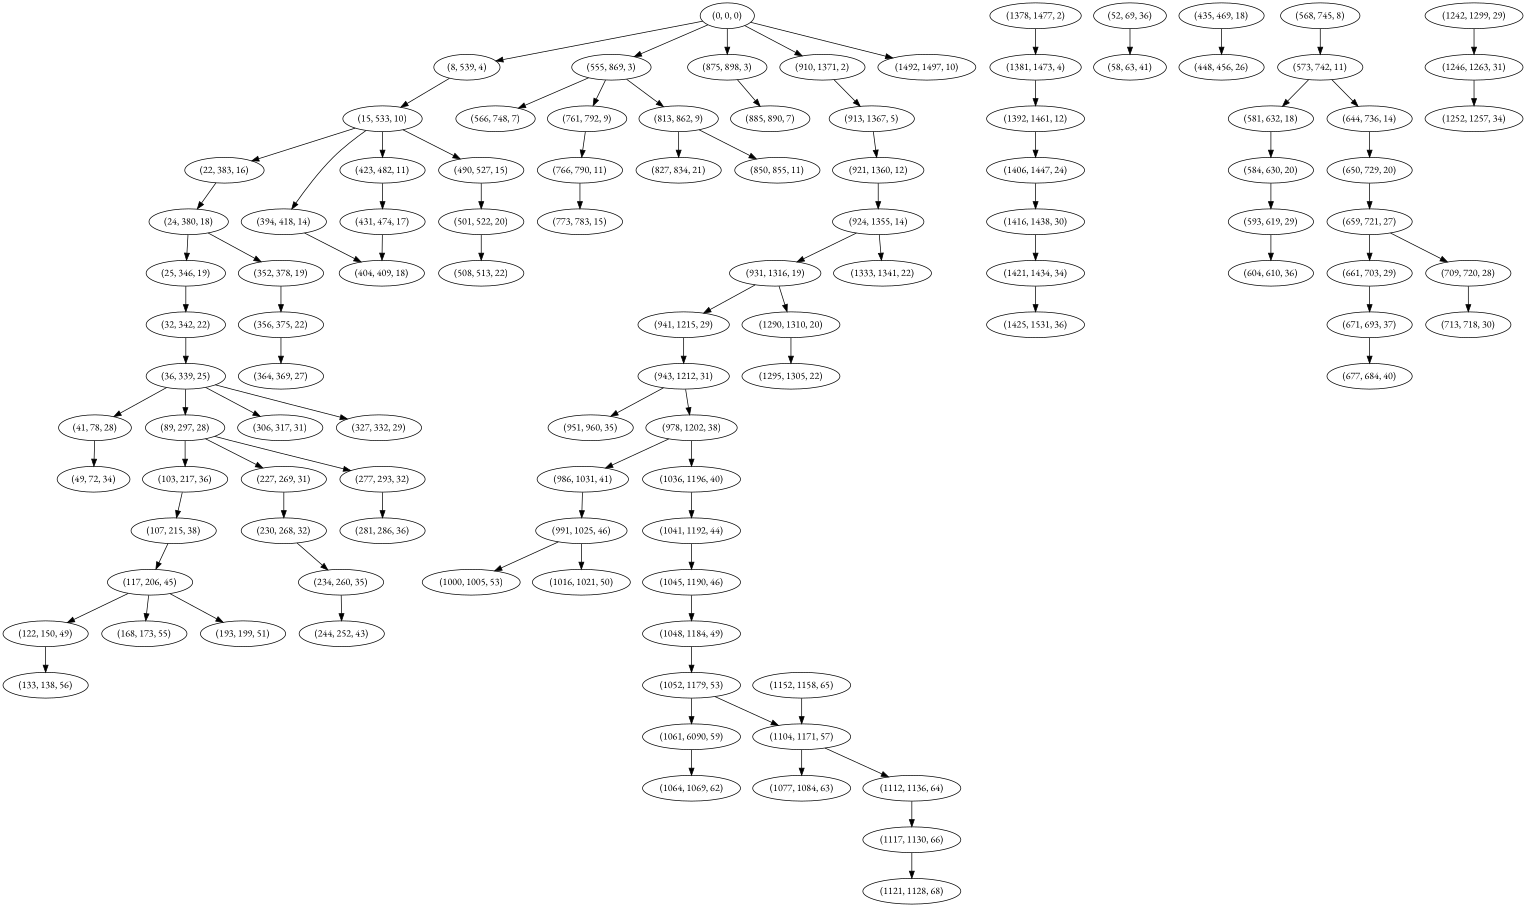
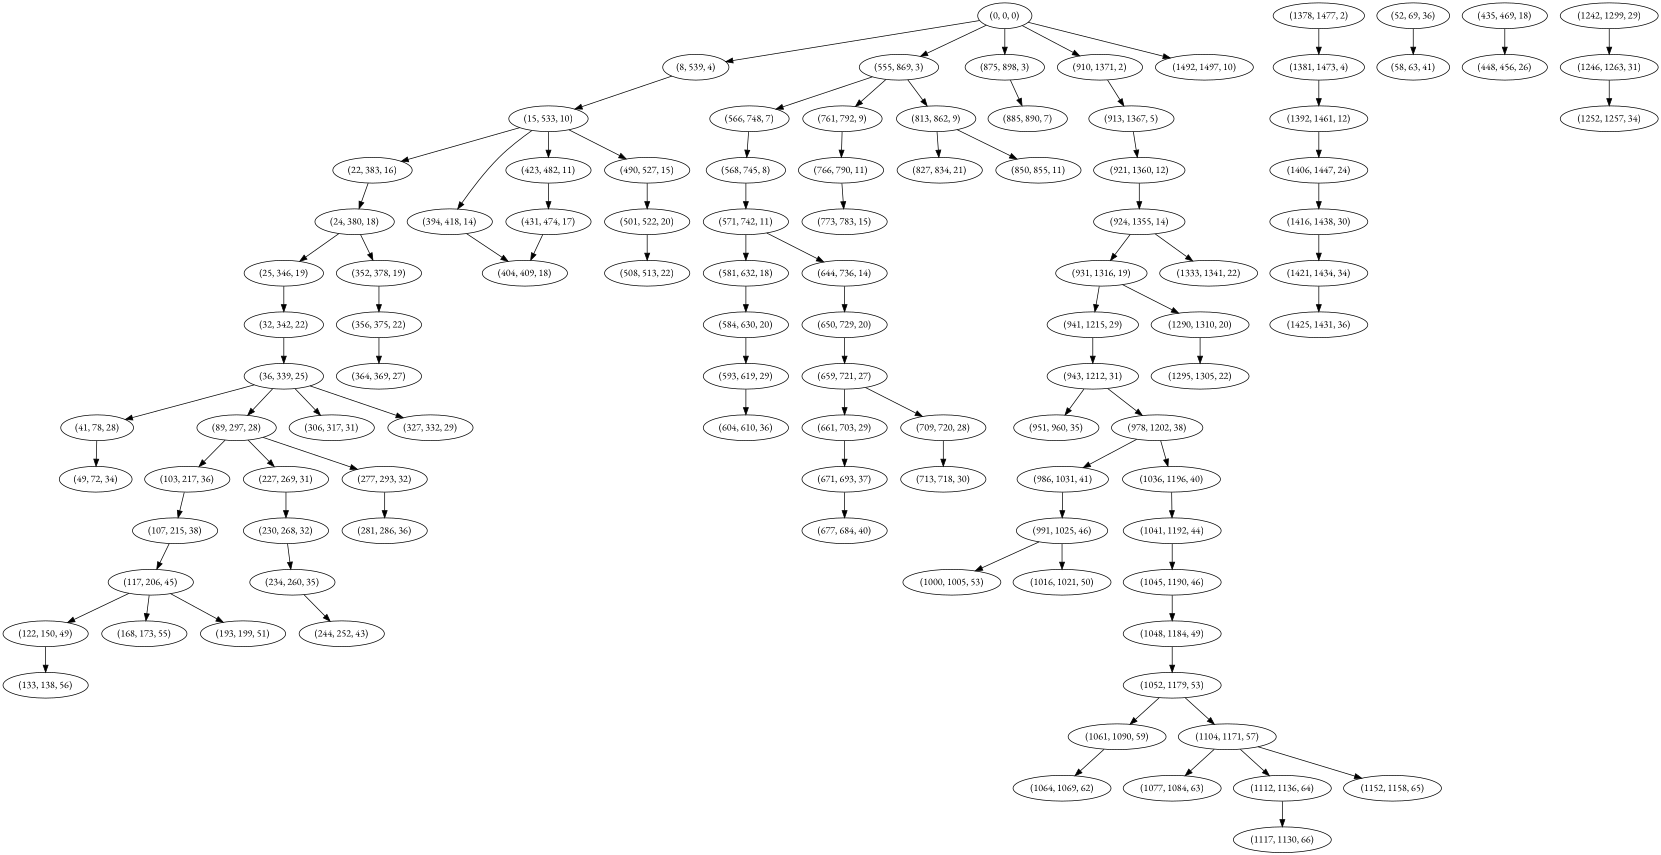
  digraph {
    fontname="EB Garamond"
    node [fontname="EB Garamond"]
    edge [fontname="EB Garamond"]
    "(0, 0, 0)"
    "(8, 539, 4)"
    "(555, 869, 3)"
    "(875, 898, 3)"
    "(910, 1371, 2)"
    "(1492, 1497, 10)"
    "(15, 533, 10)"
    "(566, 748, 7)"
    "(761, 792, 9)"
    "(813, 862, 9)"
    "(885, 890, 7)"
    "(913, 1367, 5)"
    "(1378, 1477, 2)"
    "(1381, 1473, 4)"
    "(22, 383, 16)"
    "(394, 418, 14)"
    "(423, 482, 11)"
    "(490, 527, 15)"
    "(24, 380, 18)"
    "(404, 409, 18)"
    "(431, 474, 17)"
    "(501, 522, 20)"
    "(25, 346, 19)"
    "(352, 378, 19)"
    "(32, 342, 22)"
    "(356, 375, 22)"
    "(36, 339, 25)"
    "(41, 78, 28)"
    "(89, 297, 28)"
    "(306, 317, 31)"
    "(327, 332, 29)"
    "(49, 72, 34)"
    "(103, 217, 36)"
    "(227, 269, 31)"
    "(277, 293, 32)"
    "(52, 69, 36)"
    "(58, 63, 41)"
    "(107, 215, 38)"
    "(230, 268, 32)"
    "(281, 286, 36)"
    "(117, 206, 45)"
    "(122, 150, 49)"
    "(168, 173, 55)"
    "(193, 199, 51)"
    "(133, 138, 56)"
    "(234, 260, 35)"
    "(244, 252, 43)"
    "(364, 369, 27)"
    "(435, 469, 18)"
    "(448, 456, 26)"
    "(508, 513, 22)"
    "(568, 745, 8)"
    "(766, 790, 11)"
    "(827, 834, 21)"
    "(850, 855, 11)"
-   "(573, 742, 11)"
+   "(573, 742, 11)" [label="(571, 742, 11)"]
    "(581, 632, 18)"
    "(644, 736, 14)"
    "(584, 630, 20)"
    "(650, 729, 20)"
    "(593, 619, 29)"
    "(604, 610, 36)"
    "(659, 721, 27)"
    "(661, 703, 29)"
    "(709, 720, 28)"
    "(671, 693, 37)"
    "(713, 718, 30)"
    "(677, 684, 40)"
    "(773, 783, 15)"
    "(921, 1360, 12)"
    "(924, 1355, 14)"
    "(931, 1316, 19)"
    "(1333, 1341, 22)"
    "(941, 1215, 29)"
    "(1290, 1310, 20)"
    "(943, 1212, 31)"
    "(1295, 1305, 22)"
    "(951, 960, 35)"
    "(978, 1202, 38)"
    "(986, 1031, 41)"
    "(1036, 1196, 40)"
    "(991, 1025, 46)"
    "(1041, 1192, 44)"
    "(1000, 1005, 53)"
    "(1016, 1021, 50)"
    "(1045, 1190, 46)"
    "(1048, 1184, 49)"
    "(1052, 1179, 53)"
-   "(1061, 1090, 59)" [label="(1061, 6090, 59)"]
+   "(1061, 1090, 59)"
    "(1104, 1171, 57)"
    "(1064, 1069, 62)"
    "(1077, 1084, 63)"
    "(1112, 1136, 64)"
    "(1152, 1158, 65)"
    "(1117, 1130, 66)"
-   "(1121, 1128, 68)"
    n97 [label="(1242, 1299, 29)"]
    "(1246, 1263, 31)"
    "(1252, 1257, 34)"
    "(1392, 1461, 12)"
    "(1406, 1447, 24)"
    "(1416, 1438, 30)"
    "(1421, 1434, 34)"
-   "(1425, 1431, 36)" [label="(1425, 1531, 36)"]
+   "(1425, 1431, 36)"
    "(0, 0, 0)" -> "(8, 539, 4)"
    "(0, 0, 0)" -> "(555, 869, 3)"
    "(0, 0, 0)" -> "(875, 898, 3)"
    "(0, 0, 0)" -> "(910, 1371, 2)"
    "(0, 0, 0)" -> "(1492, 1497, 10)"
    "(8, 539, 4)" -> "(15, 533, 10)"
    "(555, 869, 3)" -> "(566, 748, 7)"
    "(555, 869, 3)" -> "(761, 792, 9)"
    "(555, 869, 3)" -> "(813, 862, 9)"
    "(875, 898, 3)" -> "(885, 890, 7)"
    "(910, 1371, 2)" -> "(913, 1367, 5)"
    "(15, 533, 10)" -> "(22, 383, 16)"
    "(15, 533, 10)" -> "(394, 418, 14)"
    "(15, 533, 10)" -> "(423, 482, 11)"
    "(15, 533, 10)" -> "(490, 527, 15)"
+   "(566, 748, 7)" -> "(568, 745, 8)"
    "(761, 792, 9)" -> "(766, 790, 11)"
    "(813, 862, 9)" -> "(827, 834, 21)"
    "(813, 862, 9)" -> "(850, 855, 11)"
    "(913, 1367, 5)" -> "(921, 1360, 12)"
    "(1378, 1477, 2)" -> "(1381, 1473, 4)"
    "(1381, 1473, 4)" -> "(1392, 1461, 12)"
    "(22, 383, 16)" -> "(24, 380, 18)"
    "(394, 418, 14)" -> "(404, 409, 18)"
    "(423, 482, 11)" -> "(431, 474, 17)"
    "(490, 527, 15)" -> "(501, 522, 20)"
    "(24, 380, 18)" -> "(25, 346, 19)"
    "(24, 380, 18)" -> "(352, 378, 19)"
    "(431, 474, 17)" -> "(404, 409, 18)"
    "(501, 522, 20)" -> "(508, 513, 22)"
    "(25, 346, 19)" -> "(32, 342, 22)"
    "(352, 378, 19)" -> "(356, 375, 22)"
    "(32, 342, 22)" -> "(36, 339, 25)"
    "(356, 375, 22)" -> "(364, 369, 27)"
    "(36, 339, 25)" -> "(41, 78, 28)"
    "(36, 339, 25)" -> "(89, 297, 28)"
    "(36, 339, 25)" -> "(306, 317, 31)"
    "(36, 339, 25)" -> "(327, 332, 29)"
    "(41, 78, 28)" -> "(49, 72, 34)"
    "(89, 297, 28)" -> "(103, 217, 36)"
    "(89, 297, 28)" -> "(227, 269, 31)"
    "(89, 297, 28)" -> "(277, 293, 32)"
    "(103, 217, 36)" -> "(107, 215, 38)"
    "(227, 269, 31)" -> "(230, 268, 32)"
    "(277, 293, 32)" -> "(281, 286, 36)"
    "(52, 69, 36)" -> "(58, 63, 41)"
    "(107, 215, 38)" -> "(117, 206, 45)"
    "(230, 268, 32)" -> "(234, 260, 35)"
    "(117, 206, 45)" -> "(122, 150, 49)"
    "(117, 206, 45)" -> "(168, 173, 55)"
    "(117, 206, 45)" -> "(193, 199, 51)"
    "(122, 150, 49)" -> "(133, 138, 56)"
    "(234, 260, 35)" -> "(244, 252, 43)"
    "(435, 469, 18)" -> "(448, 456, 26)"
    "(568, 745, 8)" -> "(573, 742, 11)"
    "(766, 790, 11)" -> "(773, 783, 15)"
    "(573, 742, 11)" -> "(581, 632, 18)"
    "(573, 742, 11)" -> "(644, 736, 14)"
    "(581, 632, 18)" -> "(584, 630, 20)"
    "(644, 736, 14)" -> "(650, 729, 20)"
    "(584, 630, 20)" -> "(593, 619, 29)"
    "(650, 729, 20)" -> "(659, 721, 27)"
    "(593, 619, 29)" -> "(604, 610, 36)"
    "(659, 721, 27)" -> "(661, 703, 29)"
    "(659, 721, 27)" -> "(709, 720, 28)"
    "(661, 703, 29)" -> "(671, 693, 37)"
    "(709, 720, 28)" -> "(713, 718, 30)"
    "(671, 693, 37)" -> "(677, 684, 40)"
    "(921, 1360, 12)" -> "(924, 1355, 14)"
    "(924, 1355, 14)" -> "(931, 1316, 19)"
    "(924, 1355, 14)" -> "(1333, 1341, 22)"
    "(931, 1316, 19)" -> "(941, 1215, 29)"
    "(931, 1316, 19)" -> "(1290, 1310, 20)"
    "(941, 1215, 29)" -> "(943, 1212, 31)"
    "(1290, 1310, 20)" -> "(1295, 1305, 22)"
    "(943, 1212, 31)" -> "(951, 960, 35)"
    "(943, 1212, 31)" -> "(978, 1202, 38)"
    "(978, 1202, 38)" -> "(986, 1031, 41)"
    "(978, 1202, 38)" -> "(1036, 1196, 40)"
    "(986, 1031, 41)" -> "(991, 1025, 46)"
    "(1036, 1196, 40)" -> "(1041, 1192, 44)"
    "(991, 1025, 46)" -> "(1000, 1005, 53)"
    "(991, 1025, 46)" -> "(1016, 1021, 50)"
    "(1041, 1192, 44)" -> "(1045, 1190, 46)"
    "(1045, 1190, 46)" -> "(1048, 1184, 49)"
    "(1048, 1184, 49)" -> "(1052, 1179, 53)"
    "(1052, 1179, 53)" -> "(1061, 1090, 59)"
    "(1052, 1179, 53)" -> "(1104, 1171, 57)"
    "(1061, 1090, 59)" -> "(1064, 1069, 62)"
    "(1104, 1171, 57)" -> "(1077, 1084, 63)"
    "(1104, 1171, 57)" -> "(1112, 1136, 64)"
-   "(1152, 1158, 65)" -> "(1104, 1171, 57)"
+   "(1104, 1171, 57)" -> "(1152, 1158, 65)"
    "(1112, 1136, 64)" -> "(1117, 1130, 66)"
-   "(1117, 1130, 66)" -> "(1121, 1128, 68)"
    n97 -> "(1246, 1263, 31)"
    "(1246, 1263, 31)" -> "(1252, 1257, 34)"
    "(1392, 1461, 12)" -> "(1406, 1447, 24)"
    "(1406, 1447, 24)" -> "(1416, 1438, 30)"
    "(1416, 1438, 30)" -> "(1421, 1434, 34)"
    "(1421, 1434, 34)" -> "(1425, 1431, 36)"
  }
